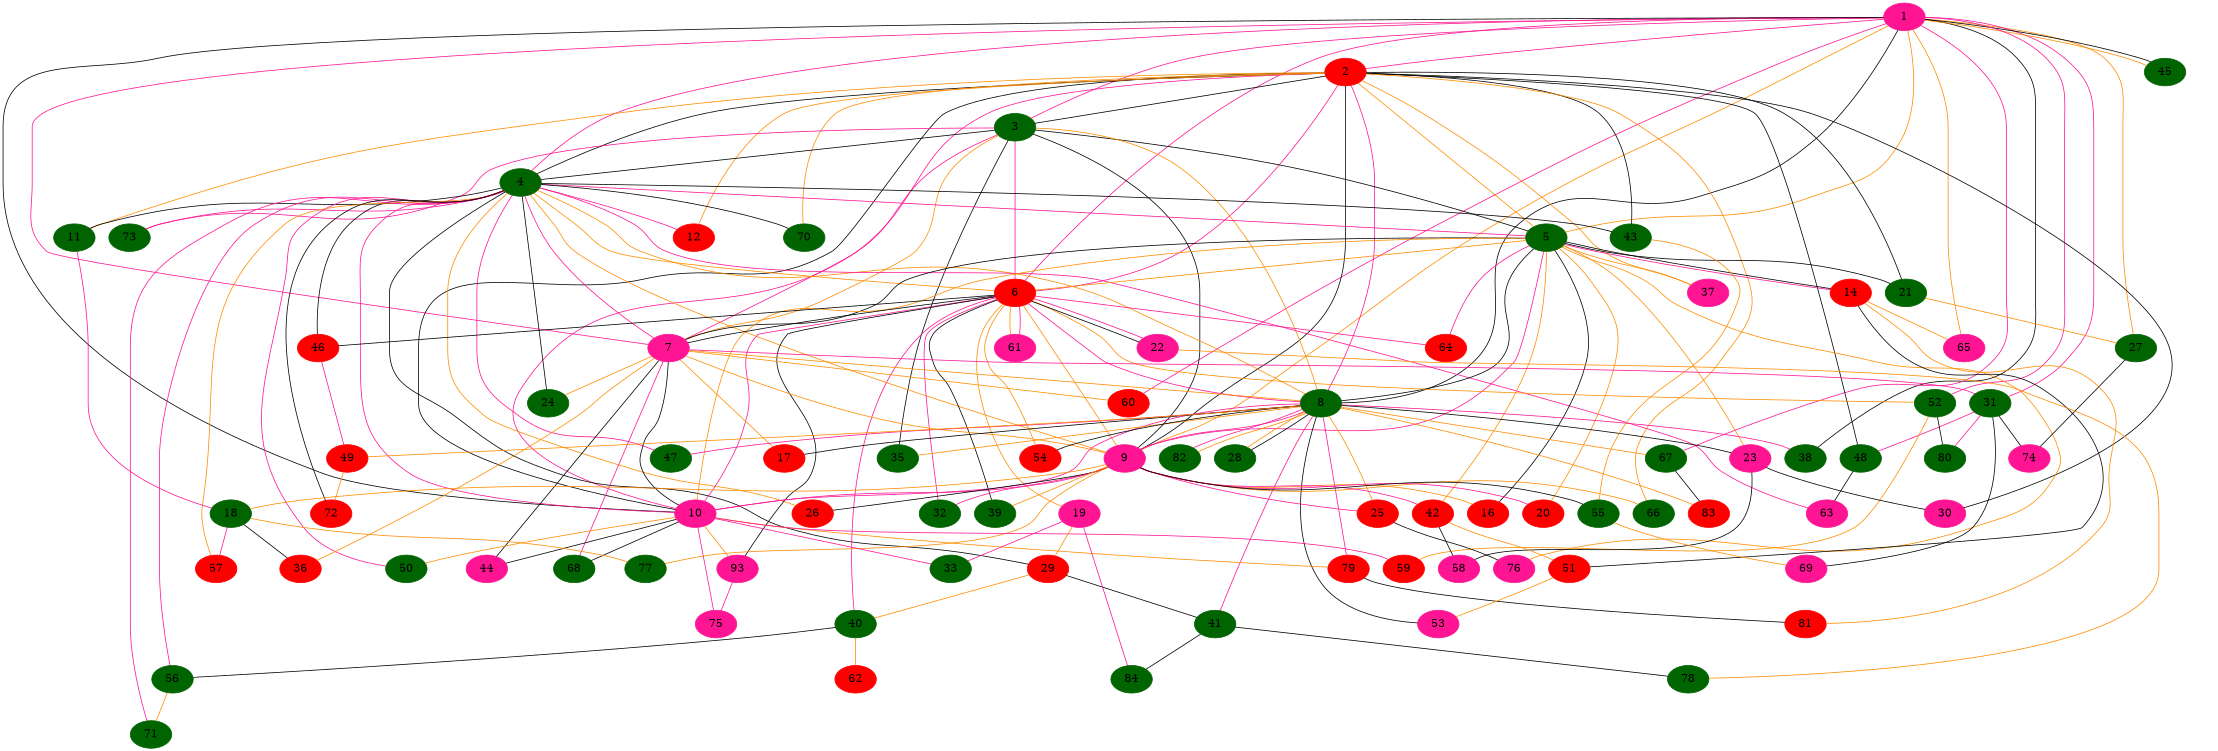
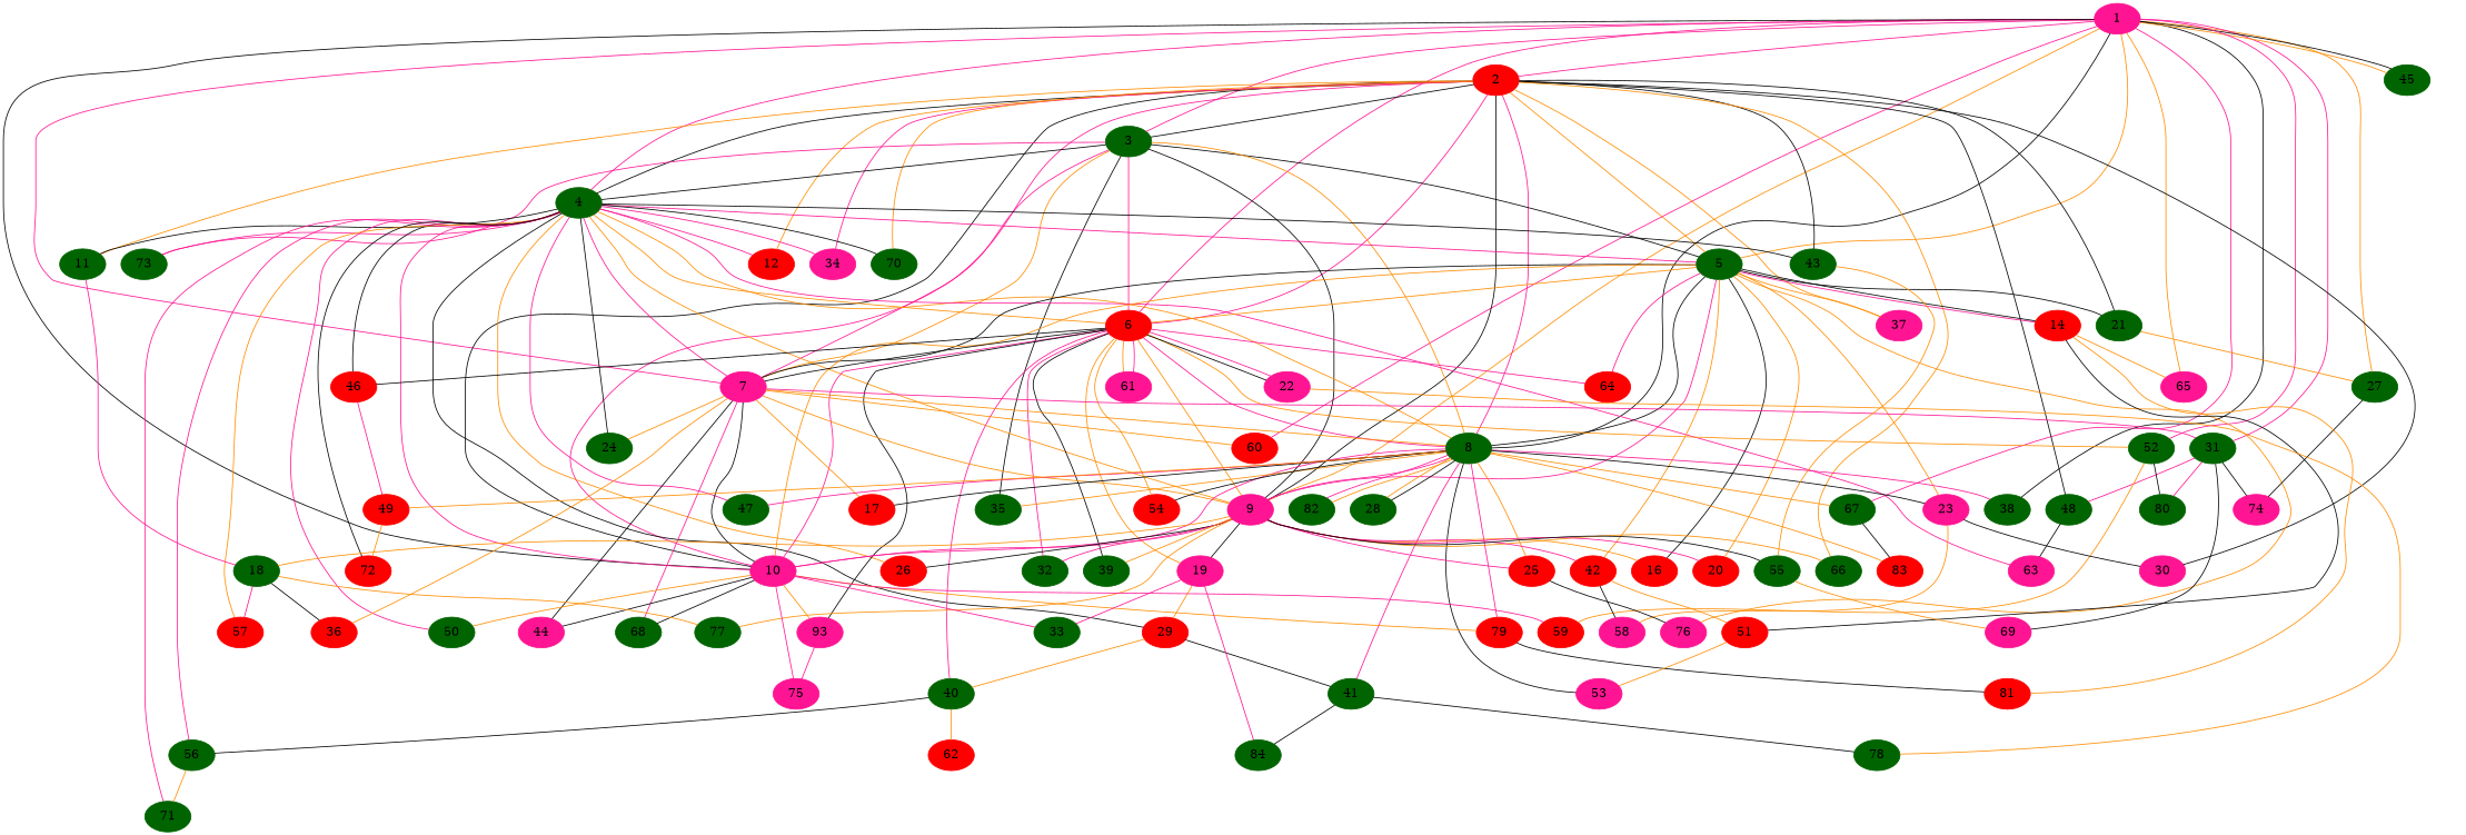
  graph {
    node [color=darkgreen style=filled]
    edge [color=darkorange]
    1 [color=deeppink]
    2 [color=red]
    3
    4
    5
    6 [color=red]
    7 [color=deeppink]
    8
    9 [color=deeppink]
    10 [color=deeppink]
    27
    31
    38
    45
    52
    60 [color=red]
    65 [color=deeppink]
    67
    11
    12 [color=red]
    21
    30 [color=deeppink]
+   34 [color=deeppink]
    37 [color=deeppink]
    43
    48
    66
    70
    35
    73
    24
    26 [color=red]
    29 [color=red]
    46 [color=red]
    47
    50
    56
    57 [color=red]
    63 [color=deeppink]
    71
    72 [color=red]
    14 [color=red]
    16 [color=red]
    20 [color=red]
    23 [color=deeppink]
    42 [color=red]
    64 [color=red]
    76 [color=deeppink]
    n49 [color=deeppink label=93]
    19 [color=deeppink]
    22 [color=deeppink]
    32
    39
    40
    54 [color=red]
    61 [color=deeppink]
    17 [color=red]
    36 [color=red]
    44 [color=deeppink]
    68
    25 [color=red]
    28
    41
    49 [color=red]
    53 [color=deeppink]
    79 [color=red]
    82
    83 [color=red]
    18
    55
    77
    33
    59 [color=red]
    75 [color=deeppink]
    74 [color=deeppink]
    69 [color=deeppink]
    80
    51 [color=red]
    81 [color=red]
    58 [color=deeppink]
    84
    78
    62 [color=red]
    1 -- 2 [color=deeppink]
    1 -- 3 [color=deeppink]
    1 -- 4 [color=deeppink]
    1 -- 5
    1 -- 6 [color=deeppink]
    1 -- 7 [color=deeppink]
    1 -- 8 [color=black]
    1 -- 9
    1 -- 10 [color=black]
    1 -- 27
    1 -- 31 [color=deeppink]
    1 -- 38 [color=black]
    1 -- 45
    1 -- 45 [color=black]
    1 -- 52 [color=deeppink]
    1 -- 60 [color=deeppink]
    1 -- 65
    1 -- 67 [color=deeppink]
    2 -- 3 [color=black]
    2 -- 4 [color=black]
    2 -- 5
    2 -- 6 [color=deeppink]
    2 -- 7 [color=deeppink]
    2 -- 8 [color=deeppink]
    2 -- 9 [color=black]
    2 -- 10 [color=black]
    2 -- 11
    2 -- 12
    2 -- 21 [color=black]
    2 -- 30 [color=black]
+   2 -- 34 [color=deeppink]
    2 -- 37
    2 -- 43 [color=black]
    2 -- 48 [color=black]
    2 -- 66
    2 -- 70
    3 -- 4 [color=black]
    3 -- 5 [color=black]
    3 -- 6 [color=deeppink]
    3 -- 7
    3 -- 8
    3 -- 9 [color=black]
    3 -- 10 [color=deeppink]
    3 -- 35 [color=black]
    3 -- 73 [color=deeppink]
    4 -- 5 [color=deeppink]
    4 -- 6
    4 -- 7 [color=deeppink]
    4 -- 8
    4 -- 9
    4 -- 10 [color=deeppink]
    4 -- 11 [color=black]
    4 -- 12 [color=deeppink]
+   4 -- 34 [color=deeppink]
    4 -- 43 [color=black]
    4 -- 70 [color=black]
    4 -- 73 [color=deeppink]
    4 -- 24 [color=black]
    4 -- 26
    4 -- 29 [color=black]
    4 -- 46 [color=black]
    4 -- 47 [color=deeppink]
    4 -- 50 [color=deeppink]
    4 -- 56 [color=deeppink]
    4 -- 57
    4 -- 63 [color=deeppink]
    4 -- 71 [color=deeppink]
    4 -- 72 [color=black]
    5 -- 6
    5 -- 7 [color=black]
    5 -- 8 [color=black]
    5 -- 9 [color=deeppink]
    5 -- 10
    5 -- 21 [color=black]
    5 -- 37
    5 -- 14 [color=deeppink]
    5 -- 14 [color=black]
    5 -- 16 [color=black]
    5 -- 20
    5 -- 23
    5 -- 42
    5 -- 64 [color=deeppink]
    5 -- 76
    6 -- 7 [color=black]
    6 -- 8 [color=deeppink]
    6 -- 9
    6 -- 10 [color=deeppink]
    6 -- 52
    6 -- 46 [color=black]
    6 -- 64 [color=deeppink]
    6 -- n49 [color=black]
    6 -- 19
    6 -- 22 [color=black]
    6 -- 22 [color=deeppink]
    6 -- 32 [color=deeppink]
    6 -- 39 [color=black]
    6 -- 40 [color=deeppink]
    6 -- 54
    6 -- 61
    6 -- 61 [color=deeppink]
    7 -- 8
    7 -- 9
    7 -- 10 [color=black]
    7 -- 31 [color=deeppink]
    7 -- 60
    7 -- 24
    7 -- 17
    7 -- 36
    7 -- 44 [color=black]
    7 -- 68 [color=deeppink]
    8 -- 9 [color=deeppink]
    8 -- 10 [color=deeppink]
    8 -- 38 [color=deeppink]
    8 -- 67
    8 -- 35
    8 -- 47 [color=deeppink]
    8 -- 23 [color=black]
    8 -- 54 [color=black]
    8 -- 17 [color=black]
    8 -- 25
    8 -- 28
    8 -- 28 [color=black]
    8 -- 41 [color=deeppink]
    8 -- 49
    8 -- 53 [color=black]
    8 -- 79 [color=deeppink]
    8 -- 82 [color=deeppink]
    8 -- 82
    8 -- 83
    9 -- 10 [color=deeppink]
    9 -- 66
    9 -- 26 [color=black]
    9 -- 16
    9 -- 20 [color=deeppink]
    9 -- 42 [color=deeppink]
+   9 -- 19 [color=black]
    9 -- 32 [color=deeppink]
    9 -- 39
    9 -- 25 [color=deeppink]
    9 -- 18
    9 -- 55 [color=black]
    9 -- 77
    10 -- 50
    10 -- n49
    10 -- 44 [color=black]
    10 -- 68 [color=black]
    10 -- 79
    10 -- 33 [color=deeppink]
    10 -- 59 [color=deeppink]
    10 -- 75 [color=deeppink]
    27 -- 74 [color=black]
    31 -- 48 [color=deeppink]
    31 -- 74 [color=black]
    31 -- 69 [color=black]
    31 -- 80 [color=deeppink]
    52 -- 59
    52 -- 80 [color=black]
    67 -- 83 [color=black]
    11 -- 18 [color=deeppink]
    21 -- 27
    43 -- 55
    48 -- 63 [color=black]
    29 -- 40
    29 -- 41 [color=black]
    46 -- 49 [color=deeppink]
    56 -- 71
    14 -- 65
    14 -- 51 [color=black]
    14 -- 81
    23 -- 30 [color=black]
-   23 -- 58 [color=black]
+   23 -- 58
    42 -- 51
    42 -- 58 [color=black]
    n49 -- 75 [color=deeppink]
    19 -- 29
    19 -- 33 [color=deeppink]
    19 -- 84 [color=deeppink]
    22 -- 78
    40 -- 56 [color=black]
    40 -- 62
    25 -- 76 [color=black]
    41 -- 84 [color=black]
    41 -- 78 [color=black]
    49 -- 72
    79 -- 81 [color=black]
    18 -- 57 [color=deeppink]
    18 -- 36 [color=black]
    18 -- 77
    55 -- 69
    51 -- 53
  }
